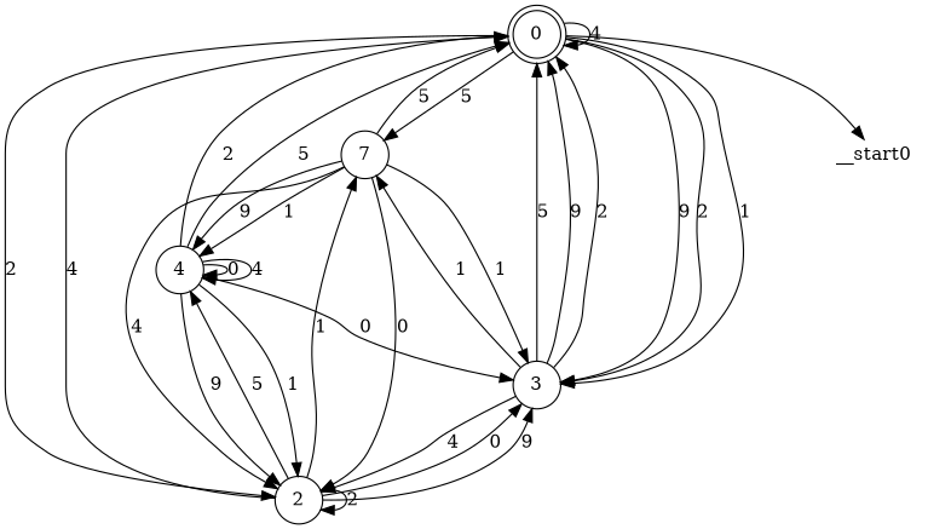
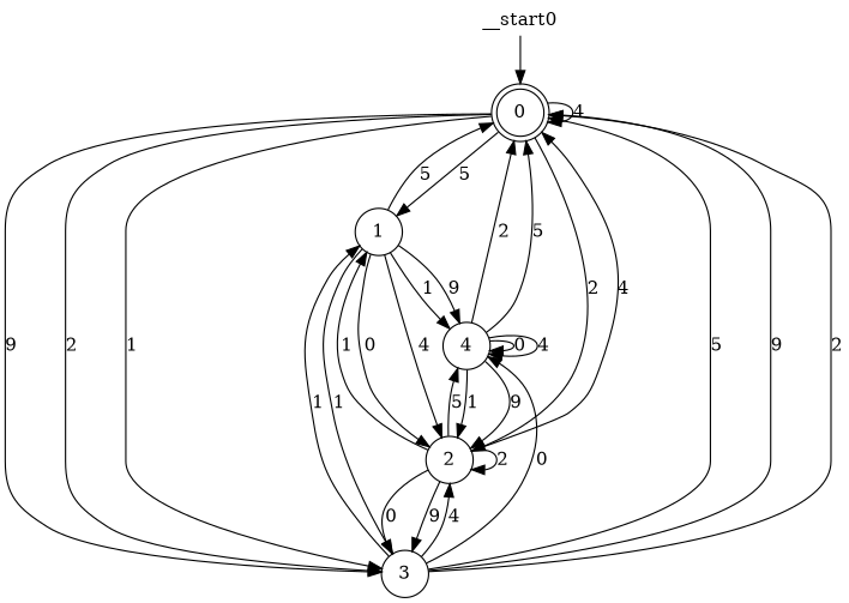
  digraph {
    node [shape=circle]
    n1 [label=0 shape=doublecircle]
-   n2 [label=7]
+   n2 [label=1]
    n3 [label=2]
    n4 [label=3]
    n5 [label=4]
    __start0 [height=0 shape=none width=0]
    n1 -> n1 [label=4]
    n1 -> n2 [label=5]
    n1 -> n3 [label=2]
    n1 -> n4 [label=9]
    n1 -> n4 [label=2]
    n1 -> n4 [label=1]
    n2 -> n1 [label=5]
    n2 -> n3 [label=0]
    n2 -> n3 [label=4]
    n2 -> n4 [label=1]
    n2 -> n5 [label=9]
    n2 -> n5 [label=1]
    n3 -> n1 [label=4]
    n3 -> n2 [label=1]
    n3 -> n3 [label=2]
    n3 -> n4 [label=0]
    n3 -> n4 [label=9]
    n3 -> n5 [label=5]
    n4 -> n1 [label=5]
    n4 -> n1 [label=9]
    n4 -> n1 [label=2]
    n4 -> n2 [label=1]
    n4 -> n3 [label=4]
-   n5 -> n4 [label=0]
+   n4 -> n5 [label=0]
    n5 -> n1 [label=5]
    n5 -> n1 [label=2]
    n5 -> n3 [label=9]
    n5 -> n3 [label=1]
    n5 -> n5 [label=0]
    n5 -> n5 [label=4]
-   n1 -> __start0
+   __start0 -> n1
  }
